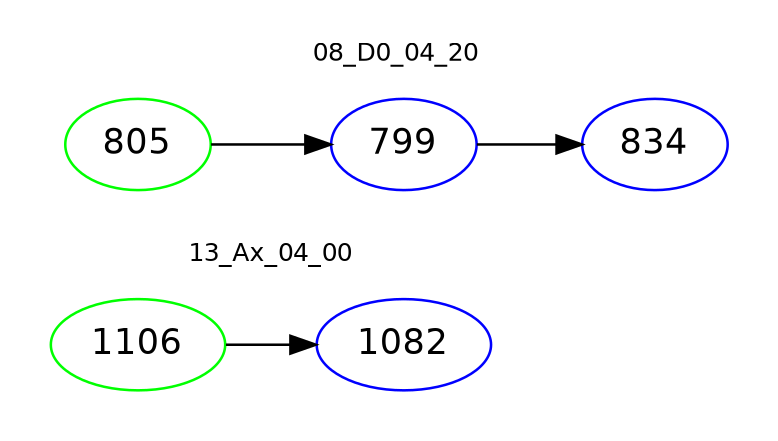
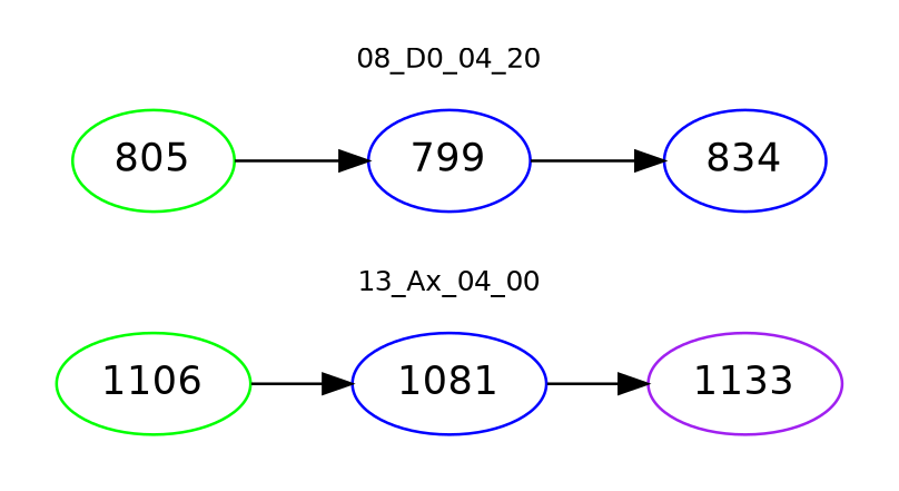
  digraph {
    fontname="DejaVu Sans"
    rankdir=LR
    node [color=blue fontname="DejaVu Sans"]
    edge [color=black fontname="DejaVu Sans"]
    n1 [color=green label=1106]
-   n2 [label=1082]
+   n2 [label=1081]
+   n3 [color=purple label=1133]
    n4 [color=green label=805]
    n5 [label=799]
    n6 [label=834]
    subgraph cluster_1 {
      color=white
      fontsize=10
      label="13_Ax_04_00"
      n1
      n2
+     n3
    }
    subgraph cluster_2 {
      color=white
      fontsize=10
      label="08_D0_04_20"
      n4
      n5
      n6
    }
    n1 -> n2
+   n2 -> n3
    n4 -> n5
    n5 -> n6
  }
